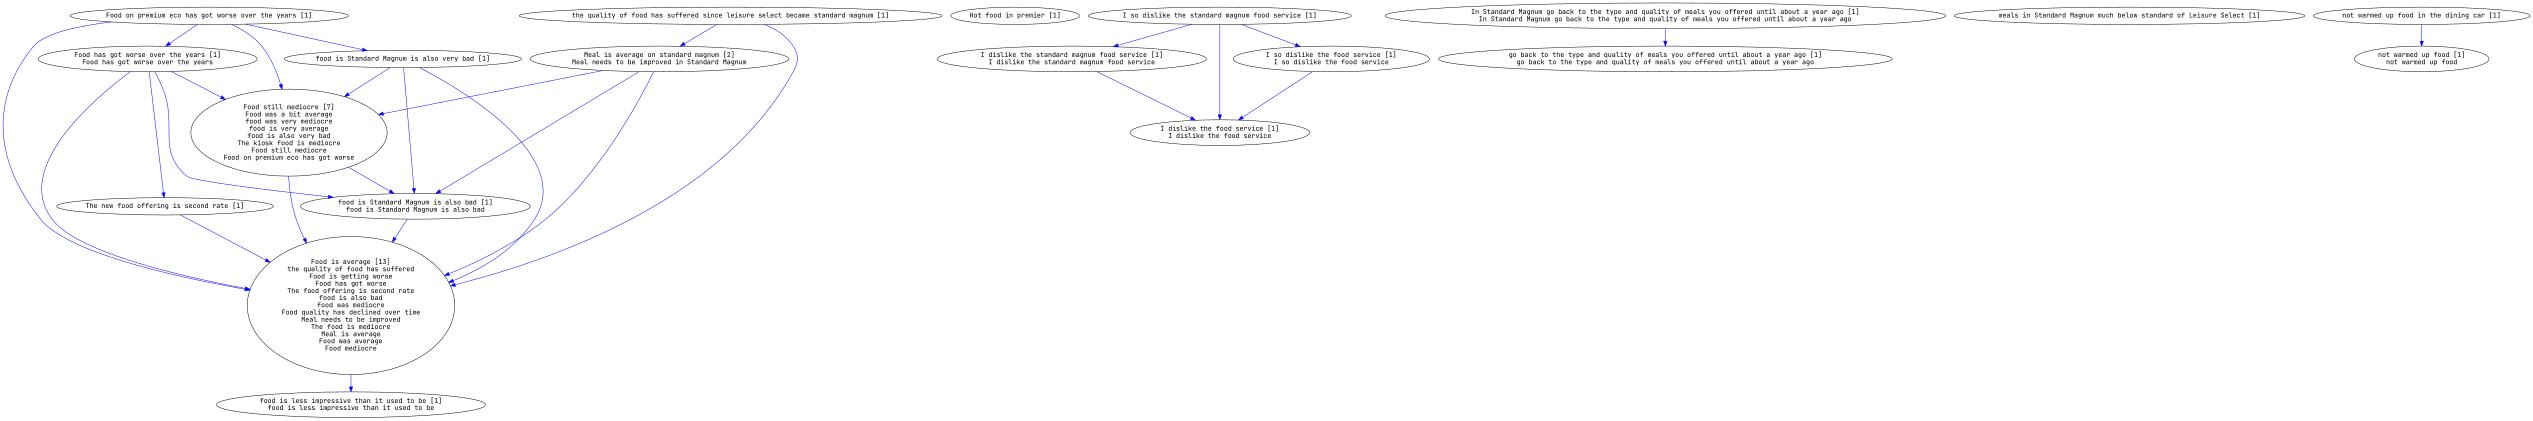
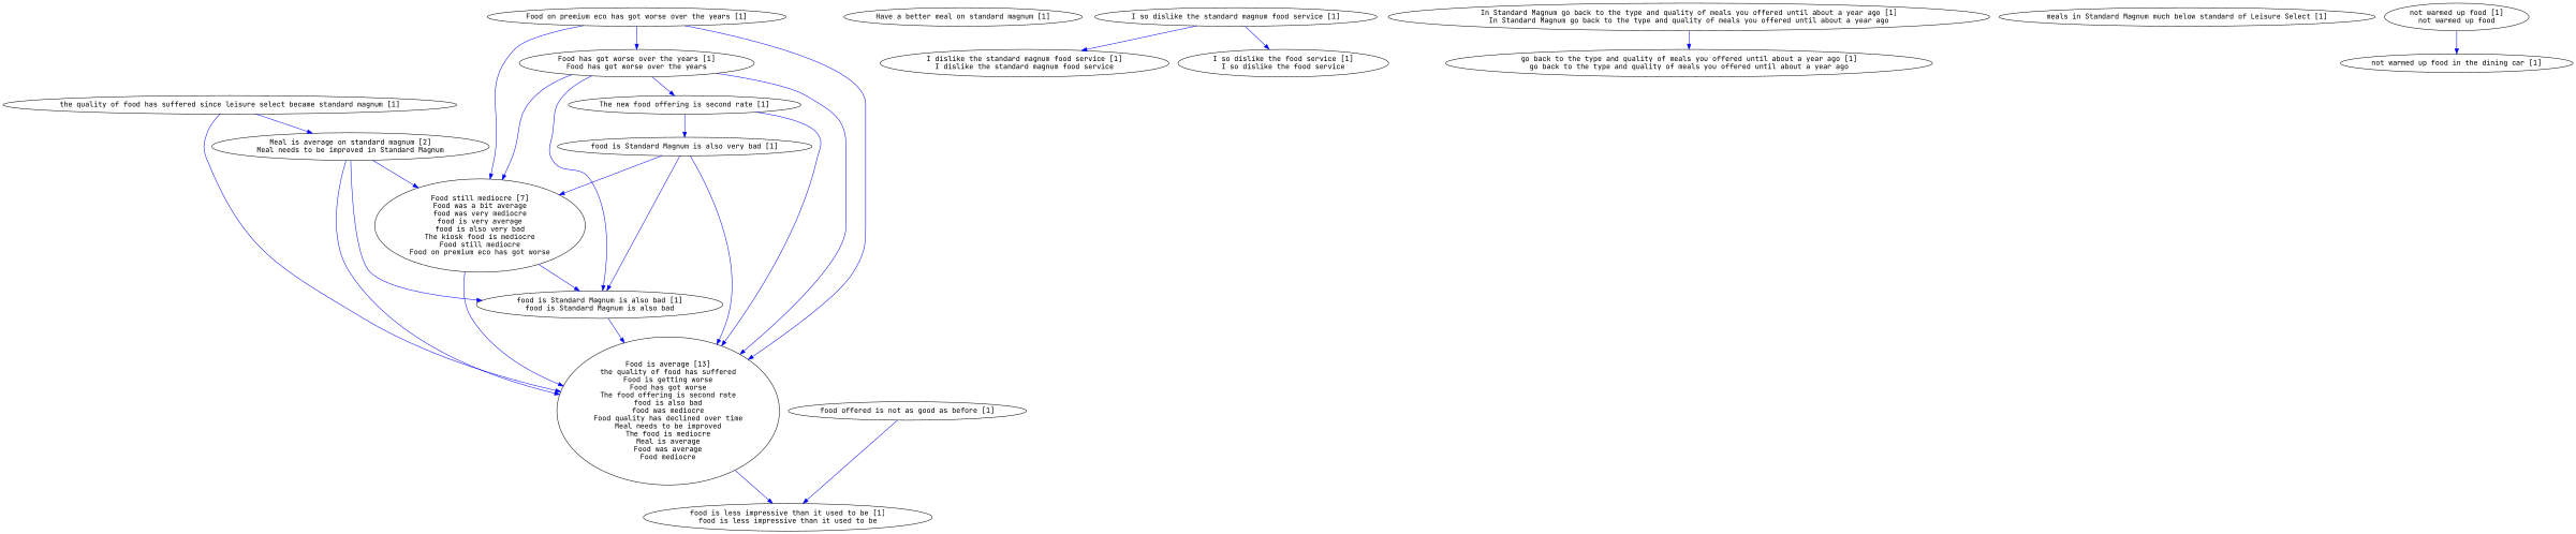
  digraph {
    fontname="JetBrains Mono"
    node [fontname="JetBrains Mono"]
    edge [color=blue fontname="JetBrains Mono"]
    "Food is average [13]\nthe quality of food has suffered\nFood is getting worse\nFood has got worse\nThe food offering is second rate\nfood is also bad\nfood was mediocre\nFood quality has declined over time\nMeal needs to be improved\nThe food is mediocre\nMeal is average\nFood was average\nFood mediocre"
    "food is less impressive than it used to be [1]\nfood is less impressive than it used to be"
    "Meal is average on standard magnum [2]\nMeal needs to be improved in Standard Magnum"
    "Food still mediocre [7]\nFood was a bit average\nfood was very mediocre\nfood is very average\nfood is also very bad\nThe kiosk food is mediocre\nFood still mediocre\nFood on premium eco has got worse"
    "food is Standard Magnum is also bad [1]\nfood is Standard Magnum is also bad"
    "Food on premium eco has got worse over the years [1]"
    "Food has got worse over the years [1]\nFood has got worse over the years"
    "food is Standard Magnum is also very bad [1]"
    "The new food offering is second rate [1]"
-   "Hot food in premier [1]"
+   "Have a better meal on standard magnum [1]"
    "I so dislike the standard magnum food service [1]"
    "I dislike the standard magnum food service [1]\nI dislike the standard magnum food service"
-   "I dislike the food service [1]\nI dislike the food service"
    "I so dislike the food service [1]\nI so dislike the food service"
    "In Standard Magnum go back to the type and quality of meals you offered until about a year ago [1]\nIn Standard Magnum go back to the type and quality of meals you offered until about a year ago"
    "go back to the type and quality of meals you offered until about a year ago [1]\ngo back to the type and quality of meals you offered until about a year ago"
+   "food offered is not as good as before [1]"
    "meals in Standard Magnum much below standard of Leisure Select [1]"
    "not warmed up food in the dining car [1]"
    "not warmed up food [1]\nnot warmed up food"
    "the quality of food has suffered since leisure select became standard magnum [1]"
    "Food is average [13]\nthe quality of food has suffered\nFood is getting worse\nFood has got worse\nThe food offering is second rate\nfood is also bad\nfood was mediocre\nFood quality has declined over time\nMeal needs to be improved\nThe food is mediocre\nMeal is average\nFood was average\nFood mediocre" -> "food is less impressive than it used to be [1]\nfood is less impressive than it used to be"
    "Meal is average on standard magnum [2]\nMeal needs to be improved in Standard Magnum" -> "Food is average [13]\nthe quality of food has suffered\nFood is getting worse\nFood has got worse\nThe food offering is second rate\nfood is also bad\nfood was mediocre\nFood quality has declined over time\nMeal needs to be improved\nThe food is mediocre\nMeal is average\nFood was average\nFood mediocre"
    "Meal is average on standard magnum [2]\nMeal needs to be improved in Standard Magnum" -> "Food still mediocre [7]\nFood was a bit average\nfood was very mediocre\nfood is very average\nfood is also very bad\nThe kiosk food is mediocre\nFood still mediocre\nFood on premium eco has got worse"
    "Meal is average on standard magnum [2]\nMeal needs to be improved in Standard Magnum" -> "food is Standard Magnum is also bad [1]\nfood is Standard Magnum is also bad"
    "Food still mediocre [7]\nFood was a bit average\nfood was very mediocre\nfood is very average\nfood is also very bad\nThe kiosk food is mediocre\nFood still mediocre\nFood on premium eco has got worse" -> "Food is average [13]\nthe quality of food has suffered\nFood is getting worse\nFood has got worse\nThe food offering is second rate\nfood is also bad\nfood was mediocre\nFood quality has declined over time\nMeal needs to be improved\nThe food is mediocre\nMeal is average\nFood was average\nFood mediocre"
    "Food still mediocre [7]\nFood was a bit average\nfood was very mediocre\nfood is very average\nfood is also very bad\nThe kiosk food is mediocre\nFood still mediocre\nFood on premium eco has got worse" -> "food is Standard Magnum is also bad [1]\nfood is Standard Magnum is also bad"
    "food is Standard Magnum is also bad [1]\nfood is Standard Magnum is also bad" -> "Food is average [13]\nthe quality of food has suffered\nFood is getting worse\nFood has got worse\nThe food offering is second rate\nfood is also bad\nfood was mediocre\nFood quality has declined over time\nMeal needs to be improved\nThe food is mediocre\nMeal is average\nFood was average\nFood mediocre"
    "Food on premium eco has got worse over the years [1]" -> "Food is average [13]\nthe quality of food has suffered\nFood is getting worse\nFood has got worse\nThe food offering is second rate\nfood is also bad\nfood was mediocre\nFood quality has declined over time\nMeal needs to be improved\nThe food is mediocre\nMeal is average\nFood was average\nFood mediocre"
    "Food on premium eco has got worse over the years [1]" -> "Food still mediocre [7]\nFood was a bit average\nfood was very mediocre\nfood is very average\nfood is also very bad\nThe kiosk food is mediocre\nFood still mediocre\nFood on premium eco has got worse"
    "Food on premium eco has got worse over the years [1]" -> "Food has got worse over the years [1]\nFood has got worse over the years"
-   "Food on premium eco has got worse over the years [1]" -> "food is Standard Magnum is also very bad [1]"
+   "The new food offering is second rate [1]" -> "food is Standard Magnum is also very bad [1]"
    "Food has got worse over the years [1]\nFood has got worse over the years" -> "Food is average [13]\nthe quality of food has suffered\nFood is getting worse\nFood has got worse\nThe food offering is second rate\nfood is also bad\nfood was mediocre\nFood quality has declined over time\nMeal needs to be improved\nThe food is mediocre\nMeal is average\nFood was average\nFood mediocre"
    "Food has got worse over the years [1]\nFood has got worse over the years" -> "Food still mediocre [7]\nFood was a bit average\nfood was very mediocre\nfood is very average\nfood is also very bad\nThe kiosk food is mediocre\nFood still mediocre\nFood on premium eco has got worse"
    "Food has got worse over the years [1]\nFood has got worse over the years" -> "food is Standard Magnum is also bad [1]\nfood is Standard Magnum is also bad"
    "Food has got worse over the years [1]\nFood has got worse over the years" -> "The new food offering is second rate [1]"
    "food is Standard Magnum is also very bad [1]" -> "Food is average [13]\nthe quality of food has suffered\nFood is getting worse\nFood has got worse\nThe food offering is second rate\nfood is also bad\nfood was mediocre\nFood quality has declined over time\nMeal needs to be improved\nThe food is mediocre\nMeal is average\nFood was average\nFood mediocre"
    "food is Standard Magnum is also very bad [1]" -> "Food still mediocre [7]\nFood was a bit average\nfood was very mediocre\nfood is very average\nfood is also very bad\nThe kiosk food is mediocre\nFood still mediocre\nFood on premium eco has got worse"
    "food is Standard Magnum is also very bad [1]" -> "food is Standard Magnum is also bad [1]\nfood is Standard Magnum is also bad"
    "The new food offering is second rate [1]" -> "Food is average [13]\nthe quality of food has suffered\nFood is getting worse\nFood has got worse\nThe food offering is second rate\nfood is also bad\nfood was mediocre\nFood quality has declined over time\nMeal needs to be improved\nThe food is mediocre\nMeal is average\nFood was average\nFood mediocre"
    "I so dislike the standard magnum food service [1]" -> "I dislike the standard magnum food service [1]\nI dislike the standard magnum food service"
-   "I so dislike the standard magnum food service [1]" -> "I dislike the food service [1]\nI dislike the food service"
    "I so dislike the standard magnum food service [1]" -> "I so dislike the food service [1]\nI so dislike the food service"
-   "I dislike the standard magnum food service [1]\nI dislike the standard magnum food service" -> "I dislike the food service [1]\nI dislike the food service"
-   "I so dislike the food service [1]\nI so dislike the food service" -> "I dislike the food service [1]\nI dislike the food service"
    "In Standard Magnum go back to the type and quality of meals you offered until about a year ago [1]\nIn Standard Magnum go back to the type and quality of meals you offered until about a year ago" -> "go back to the type and quality of meals you offered until about a year ago [1]\ngo back to the type and quality of meals you offered until about a year ago"
-   "not warmed up food in the dining car [1]" -> "not warmed up food [1]\nnot warmed up food"
+   "food offered is not as good as before [1]" -> "food is less impressive than it used to be [1]\nfood is less impressive than it used to be"
+   "not warmed up food [1]\nnot warmed up food" -> "not warmed up food in the dining car [1]"
    "the quality of food has suffered since leisure select became standard magnum [1]" -> "Food is average [13]\nthe quality of food has suffered\nFood is getting worse\nFood has got worse\nThe food offering is second rate\nfood is also bad\nfood was mediocre\nFood quality has declined over time\nMeal needs to be improved\nThe food is mediocre\nMeal is average\nFood was average\nFood mediocre"
    "the quality of food has suffered since leisure select became standard magnum [1]" -> "Meal is average on standard magnum [2]\nMeal needs to be improved in Standard Magnum"
  }
